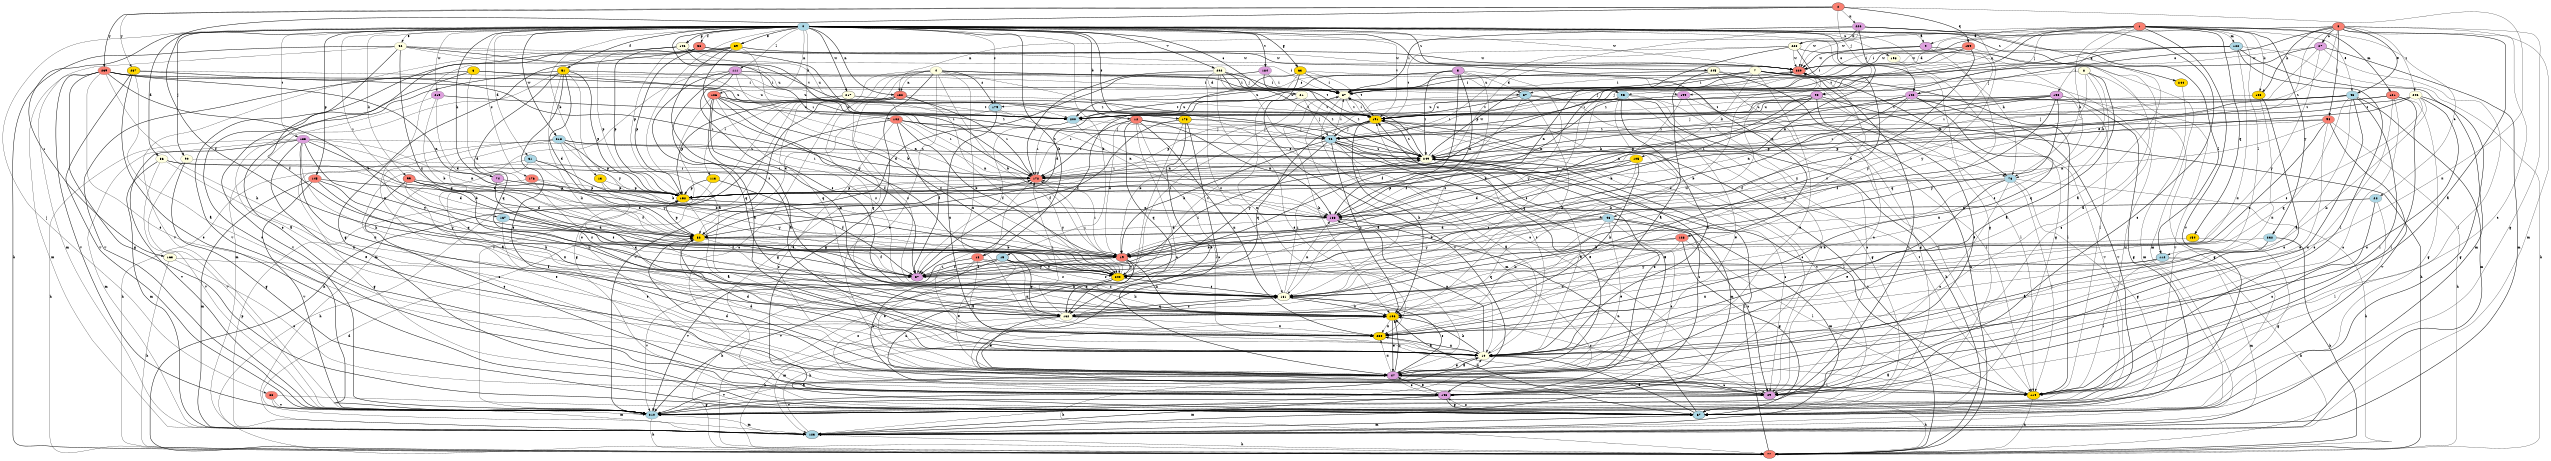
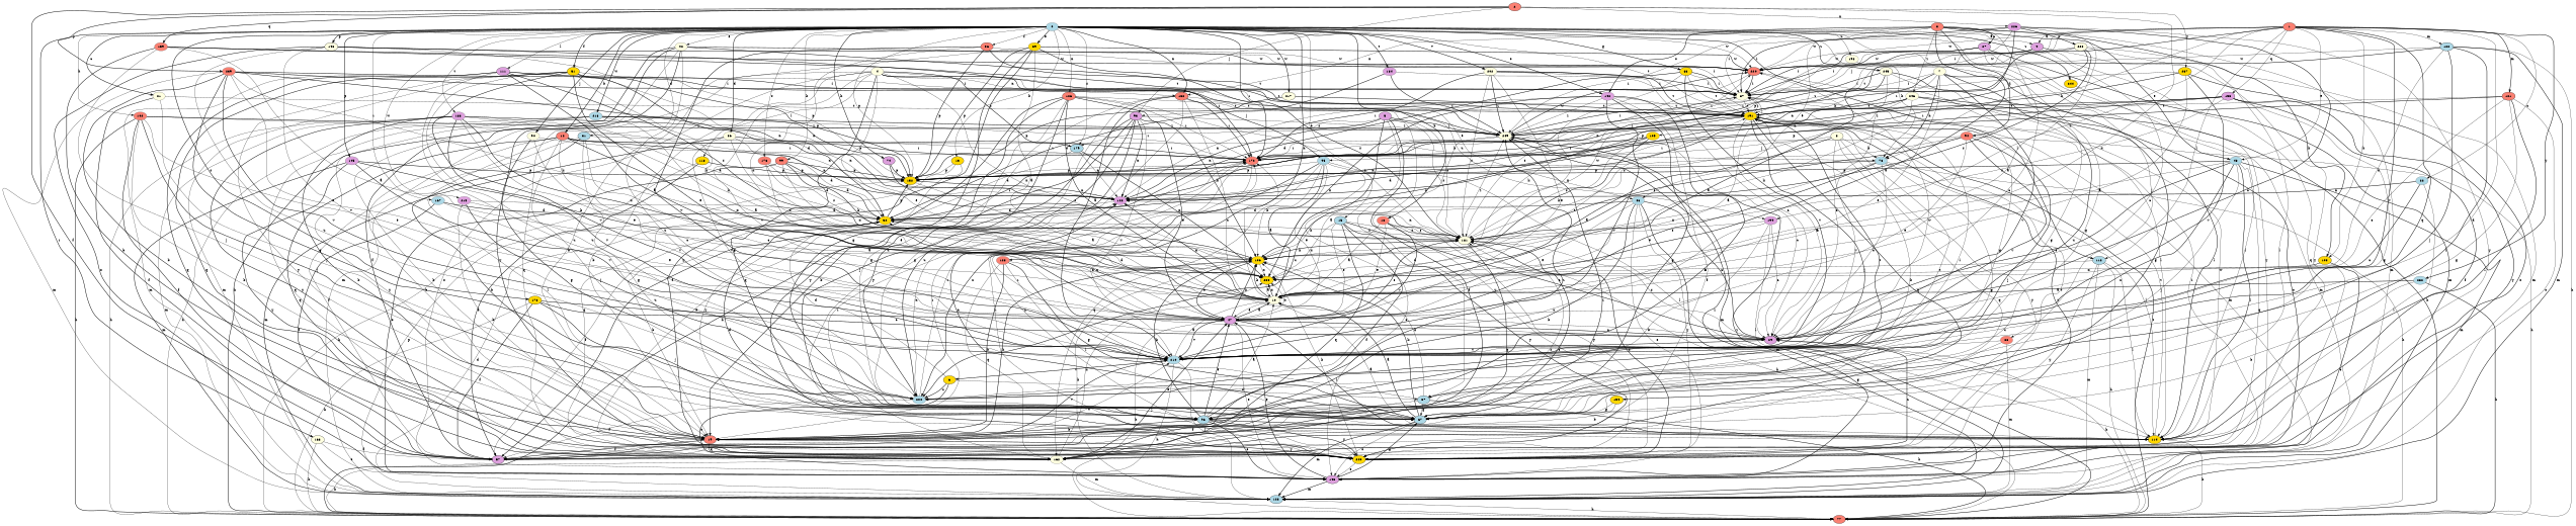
  strict digraph {
    node [color=black fillcolor=salmon style=filled]
    edge [style=solid]
    0 [color=gray40 fillcolor=lightblue]
    9 [fillcolor=plum]
    12
    13 [fillcolor=gold]
    15 [fillcolor=lightblue]
    18 [color=gray40]
    21 [color=gray40 fillcolor=lightyellow]
    31 [fillcolor=lightblue]
    36 [color=gray40 fillcolor=lightyellow]
    39 [color=gray40 fillcolor=gold]
    42 [color=gray40 fillcolor=lightyellow]
    51 [fillcolor=gold]
    56
    63 [fillcolor=gold]
    67 [fillcolor=lightblue]
    74 [fillcolor=plum]
    76 [color=gray40 fillcolor=lightblue]
    88 [color=gray40]
    90 [color=gray40 fillcolor=lightyellow]
    99
    102 [color=gray40]
    111 [fillcolor=plum]
    112 [fillcolor=lightblue]
    126
    128 [color=gray40]
    132
    142 [color=gray40 fillcolor=plum]
-   145 [color=gray40]
+   145 [color=gray40 fillcolor=plum]
    146 [fillcolor=lightyellow]
    152 [fillcolor=gold]
    163 [fillcolor=lightyellow]
    167 [color=gray40 fillcolor=lightblue]
    172 [color=gray40]
    176 [color=gray40]
    178 [fillcolor=gold]
    179 [fillcolor=lightblue]
    183 [color=gray40 fillcolor=plum]
    184 [color=gray40 fillcolor=plum]
    191 [color=gray40 fillcolor=gold]
    198 [color=gray40 fillcolor=lightyellow]
    202 [color=gray40 fillcolor=lightyellow]
    215 [color=gray40 fillcolor=plum]
    217 [fillcolor=lightyellow]
    218 [color=gray40 fillcolor=lightblue]
    220
    244 [fillcolor=gold]
    245 [fillcolor=lightyellow]
    87 [color=gray40 fillcolor=lightyellow]
    29 [fillcolor=plum]
    162 [color=gray40 fillcolor=lightyellow]
    240 [fillcolor=gold]
    230 [fillcolor=gold]
    19
    133 [color=gray40 fillcolor=plum]
    114 [fillcolor=gold]
    96 [fillcolor=lightblue]
    57 [fillcolor=plum]
    47 [fillcolor=plum]
    181 [fillcolor=lightyellow]
    210 [color=gray40 fillcolor=lightblue]
    10 [color=gray40 fillcolor=lightyellow]
    77
    123 [fillcolor=lightblue]
    n64 [color=gray40 fillcolor=gold label=32]
    200 [color=gray40 fillcolor=lightblue]
    106 [color=gray40 fillcolor=gold]
    249 [color=gray40 fillcolor=lightyellow]
    143 [fillcolor=plum]
    1
    22 [color=gray40 fillcolor=lightblue]
    37 [fillcolor=lightblue]
    43 [color=gray40 fillcolor=lightblue]
    93 [fillcolor=plum]
    103 [fillcolor=gold]
    121
    122 [fillcolor=lightblue]
    153 [fillcolor=plum]
    154 [fillcolor=gold]
    199 [color=gray40 fillcolor=plum]
    232 [color=gray40 fillcolor=lightblue]
    2
    159 [color=gray40]
    226 [color=gray40 fillcolor=plum]
    237 [fillcolor=gold]
    239 [color=gray40]
    228 [fillcolor=lightyellow]
    3
    27 [fillcolor=plum]
    46 [color=gray40 fillcolor=lightblue]
    94 [color=gray40]
    246 [color=gray40 fillcolor=lightyellow]
    4 [color=gray40 fillcolor=lightyellow]
    95 [color=gray40 fillcolor=lightblue]
    113 [fillcolor=gold]
    5 [fillcolor=plum]
    6 [fillcolor=gold]
    7 [color=gray40 fillcolor=lightyellow]
    105 [color=gray40 fillcolor=gold]
    8 [fillcolor=lightyellow]
    0 -> 9 [label=a]
    0 -> 12 [label=b style=bold]
    0 -> 13 [label=b]
    0 -> 15 [label=b]
    0 -> 18 [label=b style=bold]
    0 -> 21 [label=c style=bold]
    0 -> 31 [label=d]
    0 -> 36 [label=d style=bold]
    0 -> 39 [label=e style=bold]
    0 -> 42 [label=e]
    0 -> 51 [label=f style=bold]
    0 -> 56 [label=f]
    0 -> 63 [label=g style=bold]
    0 -> 67 [label=g]
    0 -> 74 [label=h style=bold]
    0 -> 76 [label=h]
    0 -> 88 [label=j]
    0 -> 90 [label=j style=bold]
    0 -> 99 [label=k]
    0 -> 102 [label=k]
    0 -> 111 [label=l]
    0 -> 112 [label=l style=bold]
    0 -> 126 [label=n]
    0 -> 128 [label=n style=bold]
    0 -> 132 [label=n style=bold]
    0 -> 142 [label=o style=bold]
    0 -> 145 [label=p style=bold]
    0 -> 146 [label=p style=bold]
    0 -> 152 [label=p]
    0 -> 163 [label=r style=bold]
    0 -> 167 [label=r]
    0 -> 172 [label=r style=bold]
    0 -> 176 [label=s]
    0 -> 178 [label=s style=bold]
    0 -> 179 [label=s]
    0 -> 183 [label=t]
    0 -> 184 [label=t style=bold]
    0 -> 191 [label=t]
    0 -> 198 [label=u]
    0 -> 202 [label=v style=bold]
    0 -> 215 [label=w]
    0 -> 217 [label=w style=bold]
    0 -> 218 [label=w style=bold]
    0 -> 220 [label=w]
    0 -> 244 [label=z style=bold]
    0 -> 245 [label=z style=bold]
    9 -> 220 [label=w style=bold]
    9 -> 87 [label=i style=bold]
    9 -> 29 [label=c]
    9 -> 162 [label=q]
    9 -> 240 [label=y]
    12 -> 76 [label=h]
    12 -> 172 [label=r style=bold]
    12 -> 29 [label=c]
    12 -> 162 [label=q style=bold]
    12 -> 230 [label=x style=bold]
    12 -> 19 [label=b]
    12 -> 133 [label=n style=bold]
    12 -> 114 [label=l]
    12 -> 96 [label=j]
    13 -> 152 [label=p]
    13 -> 162 [label=q]
    13 -> 240 [label=y]
    15 -> 29 [label=c style=bold]
    15 -> 162 [label=q style=bold]
    15 -> 240 [label=y style=bold]
    15 -> 230 [label=x]
    15 -> 57 [label=f style=bold]
    15 -> 47 [label=e]
    15 -> 181 [label=s]
    18 -> 240 [label=y]
    18 -> 47 [label=e]
    18 -> 181 [label=s]
    18 -> 210 [label=v style=bold]
    18 -> 10 [label=a]
    18 -> 77 [label=h]
    21 -> 191 [label=t]
    21 -> 96 [label=j]
    21 -> 57 [label=f style=bold]
    31 -> 67 [label=g]
    31 -> 172 [label=r]
    31 -> 29 [label=c]
    31 -> 19 [label=b style=bold]
    31 -> 57 [label=f]
    36 -> 172 [label=r style=bold]
    36 -> 230 [label=x]
    36 -> 210 [label=v]
    36 -> 123 [label=m style=bold]
    36 -> n64 [label=d]
    39 -> 67 [label=g style=bold]
    39 -> 152 [label=p style=bold]
    39 -> 220 [label=w style=bold]
    39 -> 240 [label=y style=bold]
    39 -> 19 [label=b]
    39 -> 181 [label=s style=bold]
    39 -> 10 [label=a]
    42 -> 191 [label=t style=bold]
    42 -> 220 [label=w]
    42 -> 87 [label=i]
    42 -> 240 [label=y style=bold]
    42 -> 57 [label=f style=bold]
    42 -> 77 [label=h style=bold]
    42 -> 123 [label=m]
    42 -> 200 [label=u]
    51 -> 152 [label=p style=bold]
    51 -> 87 [label=i]
    51 -> 162 [label=q style=bold]
    51 -> 240 [label=y]
    51 -> 47 [label=e style=bold]
    51 -> 210 [label=v style=bold]
    51 -> 123 [label=m]
    51 -> n64 [label=d style=bold]
    51 -> 200 [label=u]
    51 -> 106 [label=k]
    56 -> 152 [label=p style=bold]
    56 -> 220 [label=w]
    56 -> 230 [label=x]
    56 -> 210 [label=v style=bold]
    56 -> 249 [label=z style=bold]
    63 -> 67 [label=g]
    63 -> 191 [label=t]
    63 -> 87 [label=i style=bold]
    63 -> 230 [label=x]
    63 -> 210 [label=v style=bold]
    63 -> n64 [label=d style=bold]
    67 -> 191 [label=t]
    67 -> 133 [label=n style=bold]
    67 -> 10 [label=a style=bold]
    67 -> 123 [label=m style=bold]
    67 -> 106 [label=k style=bold]
    67 -> 143 [label=o]
    74 -> 152 [label=p style=bold]
    74 -> 181 [label=s style=bold]
    76 -> 67 [label=g]
    76 -> 152 [label=p style=bold]
    76 -> 29 [label=c]
    76 -> 230 [label=x]
    76 -> 114 [label=l]
    76 -> 47 [label=e style=bold]
    76 -> 77 [label=h]
    88 -> 67 [label=g]
    88 -> 210 [label=v]
    88 -> 123 [label=m]
    90 -> 67 [label=g style=bold]
    90 -> 172 [label=r]
    90 -> 210 [label=v]
    99 -> 152 [label=p style=bold]
    99 -> 230 [label=x]
    99 -> n64 [label=d style=bold]
    99 -> 106 [label=k style=bold]
    99 -> 143 [label=o style=bold]
-   102 -> 19 [label=b style=bold]
+   102 -> 19 [label=b]
    102 -> 133 [label=n]
    102 -> 96 [label=j style=bold]
    102 -> 57 [label=f style=bold]
    102 -> 47 [label=e]
    102 -> 77 [label=h style=bold]
    102 -> 249 [label=z style=bold]
    111 -> 87 [label=i style=bold]
    111 -> 162 [label=q style=bold]
    111 -> 133 [label=n]
    111 -> 181 [label=s style=bold]
    111 -> 10 [label=a style=bold]
    111 -> 123 [label=m]
    111 -> 200 [label=u]
    112 -> 240 [label=y]
-   112 -> 230 [label=x style=bold]
+   112 -> 230 [label=x]
    112 -> 114 [label=l]
    112 -> 77 [label=h]
    112 -> 123 [label=m]
    126 -> 67 [label=g]
    126 -> 172 [label=r]
    126 -> 191 [label=t]
    126 -> 240 [label=y style=bold]
    126 -> 57 [label=f style=bold]
    126 -> 181 [label=s]
    126 -> 10 [label=a style=bold]
    126 -> 200 [label=u style=bold]
    126 -> 106 [label=k style=bold]
    128 -> 67 [label=g style=bold]
    128 -> 162 [label=q]
    128 -> 230 [label=x]
    128 -> 19 [label=b style=bold]
    128 -> 114 [label=l]
    132 -> 67 [label=g]
    132 -> 172 [label=r style=bold]
    132 -> 191 [label=t]
    132 -> 29 [label=c]
    132 -> 162 [label=q]
    132 -> 240 [label=y]
    132 -> 181 [label=s]
    132 -> 210 [label=v style=bold]
    142 -> 67 [label=g style=bold]
    142 -> 191 [label=t]
    142 -> 230 [label=x style=bold]
    142 -> 19 [label=b style=bold]
    142 -> 133 [label=n]
    142 -> 57 [label=f]
    142 -> 210 [label=v style=bold]
-   142 -> 249 [label=z style=bold]
+   142 -> 249 [label=z]
    145 -> 152 [label=p style=bold]
    145 -> 240 [label=y style=bold]
    145 -> 210 [label=v style=bold]
    145 -> 123 [label=m style=bold]
    145 -> 106 [label=k style=bold]
    146 -> 152 [label=p]
    146 -> 172 [label=r style=bold]
    146 -> 220 [label=w style=bold]
    146 -> 210 [label=v]
    146 -> 200 [label=u]
    146 -> 143 [label=o style=bold]
    152 -> 133 [label=n style=bold]
    152 -> 10 [label=a]
    163 -> 57 [label=f]
    163 -> 77 [label=h]
    163 -> 143 [label=o]
    167 -> 57 [label=f style=bold]
    167 -> 47 [label=e]
    167 -> n64 [label=d style=bold]
    172 -> 152 [label=p]
    172 -> 240 [label=y]
    176 -> 152 [label=p]
    176 -> 47 [label=e]
    176 -> 181 [label=s]
    176 -> n64 [label=d]
    178 -> 29 [label=c style=bold]
    178 -> 96 [label=j style=bold]
    178 -> 57 [label=f style=bold]
    178 -> 47 [label=e style=bold]
    178 -> 77 [label=h]
    179 -> 230 [label=x style=bold]
    179 -> 133 [label=n]
    179 -> n64 [label=d]
    183 -> 240 [label=y style=bold]
    183 -> 230 [label=x style=bold]
    183 -> 19 [label=b style=bold]
    183 -> 133 [label=n]
-   183 -> 47 [label=e style=bold]
+   183 -> 47 [label=e]
    183 -> 210 [label=v style=bold]
    183 -> 77 [label=h]
    183 -> 123 [label=m]
    183 -> n64 [label=d]
    183 -> 106 [label=k]
    183 -> 249 [label=z]
    184 -> 87 [label=i]
    184 -> n64 [label=d style=bold]
    184 -> 249 [label=z style=bold]
    191 -> 87 [label=i]
    191 -> 29 [label=c]
    191 -> 162 [label=q style=bold]
    191 -> 19 [label=b]
    191 -> 96 [label=j style=bold]
    191 -> 106 [label=k style=bold]
    191 -> 249 [label=z style=bold]
    198 -> 67 [label=g]
    202 -> 172 [label=r style=bold]
    202 -> 191 [label=t style=bold]
    202 -> 87 [label=i style=bold]
    202 -> 29 [label=c]
    202 -> 47 [label=e]
    202 -> 181 [label=s]
    202 -> 249 [label=z style=bold]
    215 -> 19 [label=b]
    215 -> 10 [label=a]
    215 -> n64 [label=d]
    215 -> 200 [label=u style=bold]
    217 -> 152 [label=p style=bold]
    217 -> 191 [label=t style=bold]
    218 -> 152 [label=p style=bold]
    218 -> 172 [label=r]
    218 -> 162 [label=q]
    218 -> 240 [label=y]
    218 -> 19 [label=b]
    218 -> 10 [label=a]
    218 -> 77 [label=h]
    218 -> 249 [label=z style=bold]
    220 -> 87 [label=i style=bold]
    220 -> 181 [label=s]
    244 -> 123 [label=m]
    245 -> 87 [label=i style=bold]
    245 -> 29 [label=c]
    245 -> 114 [label=l]
    245 -> 10 [label=a style=bold]
    245 -> 77 [label=h style=bold]
    87 -> 191 [label=t]
    87 -> 10 [label=a]
    87 -> 123 [label=m]
    87 -> 106 [label=k]
    29 -> 181 [label=s]
    29 -> 210 [label=v style=bold]
    29 -> 77 [label=h]
    162 -> 172 [label=r]
    162 -> 220 [label=w]
    162 -> 230 [label=x]
    162 -> 47 [label=e style=bold]
    162 -> 181 [label=s style=bold]
    162 -> 77 [label=h]
    162 -> 123 [label=m]
    240 -> 172 [label=r]
    240 -> 191 [label=t]
    240 -> 87 [label=i]
    240 -> 29 [label=c style=bold]
    240 -> 181 [label=s style=bold]
    240 -> 106 [label=k]
    240 -> 143 [label=o]
    230 -> 10 [label=a]
    19 -> 172 [label=r]
    19 -> 162 [label=q style=bold]
    19 -> 240 [label=y style=bold]
    19 -> 57 [label=f style=bold]
    19 -> 210 [label=v style=bold]
    19 -> 106 [label=k style=bold]
    133 -> n64 [label=d]
    114 -> 191 [label=t]
    114 -> 10 [label=a]
    114 -> 77 [label=h]
    114 -> n64 [label=d style=bold]
    96 -> 87 [label=i]
    96 -> 240 [label=y style=bold]
    96 -> 19 [label=b style=bold]
    96 -> 114 [label=l style=bold]
    96 -> 47 [label=e style=bold]
    96 -> 10 [label=a]
    96 -> 106 [label=k style=bold]
    96 -> 249 [label=z style=bold]
    96 -> 143 [label=o style=bold]
    57 -> 181 [label=s]
    57 -> 210 [label=v]
    57 -> 249 [label=z style=bold]
    47 -> 29 [label=c style=bold]
    47 -> 230 [label=x]
    47 -> 114 [label=l style=bold]
    47 -> 181 [label=s style=bold]
    47 -> 210 [label=v style=bold]
    47 -> 10 [label=a style=bold]
    47 -> 77 [label=h]
    47 -> n64 [label=d]
    47 -> 106 [label=k style=bold]
    47 -> 143 [label=o]
    181 -> 220 [label=w]
    181 -> 162 [label=q style=bold]
    181 -> 133 [label=n]
    181 -> 106 [label=k style=bold]
    181 -> 249 [label=z]
    210 -> 220 [label=w]
    210 -> 10 [label=a]
    210 -> 77 [label=h]
-   210 -> 123 [label=m]
+   210 -> 123 [label=l]
    10 -> 172 [label=r]
    10 -> 191 [label=t]
    10 -> 230 [label=x style=bold]
    10 -> 133 [label=n style=bold]
    10 -> 47 [label=e]
    10 -> n64 [label=d style=bold]
    10 -> 106 [label=k style=bold]
    77 -> 191 [label=t style=bold]
    77 -> 249 [label=z style=bold]
    123 -> 152 [label=p]
    123 -> 77 [label=h]
    123 -> n64 [label=d]
    123 -> 106 [label=k]
    n64 -> 152 [label=p style=bold]
    n64 -> 172 [label=r style=bold]
    n64 -> 19 [label=b]
    n64 -> 57 [label=f]
    n64 -> 181 [label=s]
    200 -> 172 [label=r]
    200 -> 133 [label=n]
    200 -> 96 [label=j]
    200 -> 57 [label=f]
    106 -> 230 [label=x]
    106 -> 47 [label=e style=bold]
    249 -> 172 [label=r]
    249 -> 220 [label=w style=bold]
    249 -> 87 [label=i style=bold]
    249 -> 29 [label=c]
    249 -> 10 [label=a]
    249 -> 123 [label=m style=bold]
    143 -> 67 [label=g style=bold]
    143 -> 191 [label=t style=bold]
    143 -> 47 [label=e style=bold]
    143 -> 123 [label=m style=bold]
    143 -> 249 [label=z style=bold]
    1 -> 9 [label=a]
    1 -> 76 [label=h]
    1 -> 112 [label=l]
    1 -> 172 [label=r style=bold]
    1 -> 220 [label=w]
    1 -> 87 [label=i]
    1 -> 210 [label=v style=bold]
    1 -> 22 [label=c]
    1 -> 37 [label=d]
    1 -> 43 [label=e]
    1 -> 93 [label=j]
    1 -> 103 [label=k]
    1 -> 121 [label=m style=bold]
    1 -> 122 [label=m]
    1 -> 153 [label=q]
    1 -> 154 [label=q style=bold]
    1 -> 199 [label=u]
    1 -> 232 [label=y style=bold]
    22 -> 29 [label=c style=bold]
    22 -> 133 [label=n style=bold]
    22 -> 114 [label=l]
    37 -> 67 [label=g]
    37 -> 172 [label=r]
    37 -> 191 [label=t style=bold]
    37 -> 57 [label=f]
    37 -> 77 [label=h style=bold]
    37 -> 106 [label=k]
    43 -> 152 [label=p style=bold]
    43 -> 29 [label=c style=bold]
    43 -> 162 [label=q]
    43 -> 114 [label=l style=bold]
    43 -> 96 [label=j]
    43 -> 10 [label=a]
    43 -> 123 [label=m style=bold]
    43 -> 200 [label=u style=bold]
    93 -> 19 [label=b style=bold]
    93 -> 133 [label=n style=bold]
    93 -> 96 [label=j style=bold]
    93 -> 47 [label=e style=bold]
    93 -> 210 [label=v]
    93 -> 77 [label=h style=bold]
    93 -> 200 [label=u style=bold]
    93 -> 249 [label=z]
    103 -> 230 [label=x]
    103 -> 200 [label=u]
    103 -> 143 [label=o style=bold]
    121 -> 67 [label=g]
    121 -> 172 [label=r style=bold]
    121 -> 191 [label=t]
    121 -> 29 [label=c]
    121 -> 114 [label=l style=bold]
    121 -> 143 [label=o]
    122 -> 220 [label=w]
    122 -> 230 [label=x]
    122 -> 114 [label=l style=bold]
    122 -> 96 [label=j style=bold]
    122 -> 77 [label=h]
    122 -> 123 [label=m style=bold]
    122 -> 249 [label=z style=bold]
    153 -> 67 [label=g]
    153 -> 152 [label=p style=bold]
    153 -> 191 [label=t style=bold]
    153 -> 240 [label=y style=bold]
    153 -> 57 [label=f style=bold]
    153 -> 181 [label=s]
    153 -> 249 [label=z style=bold]
    154 -> 67 [label=g]
    154 -> 19 [label=b]
    199 -> 29 [label=c]
    199 -> 19 [label=b]
    199 -> 114 [label=l]
    199 -> 181 [label=s]
    199 -> 200 [label=u]
    232 -> 19 [label=b]
    232 -> 10 [label=a style=bold]
    232 -> 77 [label=h style=bold]
    2 -> 230 [label=x]
    2 -> 57 [label=f style=bold]
    2 -> 93 [label=j]
    2 -> 159 [label=q style=bold]
    2 -> 226 [label=x]
    2 -> 237 [label=y]
    2 -> 239 [label=y style=bold]
    159 -> 191 [label=t style=bold]
    159 -> 220 [label=w style=bold]
    159 -> 19 [label=b style=bold]
    159 -> 96 [label=j]
    159 -> 10 [label=a]
    226 -> 152 [label=p]
    226 -> 220 [label=w]
    226 -> 87 [label=i style=bold]
    226 -> 29 [label=c style=bold]
    226 -> 240 [label=y]
    226 -> 133 [label=n style=bold]
    226 -> 10 [label=a]
    226 -> 228 [label=x style=bold]
    237 -> 172 [label=r style=bold]
    237 -> 87 [label=i]
    237 -> 210 [label=v style=bold]
    237 -> 10 [label=a]
    237 -> 143 [label=o style=bold]
    239 -> 67 [label=g style=bold]
    239 -> 87 [label=i style=bold]
    239 -> 19 [label=b style=bold]
    239 -> 133 [label=n style=bold]
    239 -> 47 [label=e]
    239 -> 210 [label=v style=bold]
    239 -> 123 [label=m]
    239 -> 106 [label=k]
    239 -> 249 [label=z style=bold]
    228 -> 172 [label=r]
    228 -> 191 [label=t]
    228 -> 220 [label=w]
    228 -> 133 [label=n style=bold]
    228 -> 114 [label=l]
    228 -> 181 [label=s style=bold]
    228 -> 123 [label=m]
-   3 -> 67 [label=g]
    3 -> 132 [label=n]
    3 -> 142 [label=o style=bold]
    3 -> 87 [label=i]
    3 -> 29 [label=c]
    3 -> 10 [label=a style=bold]
    3 -> 123 [label=m]
    3 -> 249 [label=z]
    3 -> 43 [label=e style=bold]
    3 -> 103 [label=k style=bold]
    3 -> 27 [label=c style=bold]
    3 -> 46 [label=e]
    3 -> 94 [label=j style=bold]
    3 -> 246 [label=z]
    27 -> 172 [label=r]
    27 -> 220 [label=w]
    27 -> 87 [label=i style=bold]
    27 -> 240 [label=y]
    27 -> 114 [label=l]
    27 -> 123 [label=m style=bold]
    46 -> 29 [label=c style=bold]
    46 -> 240 [label=y]
    46 -> 19 [label=b style=bold]
    46 -> 47 [label=e]
    46 -> 123 [label=m style=bold]
    46 -> n64 [label=d]
    46 -> 106 [label=k]
    46 -> 143 [label=o]
    94 -> 172 [label=r]
    94 -> 133 [label=n]
    94 -> 96 [label=j style=bold]
    94 -> 47 [label=e]
    94 -> 181 [label=s style=bold]
    94 -> 210 [label=v style=bold]
    94 -> 77 [label=h]
    246 -> 67 [label=g style=bold]
    246 -> 152 [label=p style=bold]
    246 -> 191 [label=t style=bold]
    246 -> 181 [label=s]
    246 -> 106 [label=k]
    246 -> 143 [label=o style=bold]
    4 -> 67 [label=g style=bold]
    4 -> 132 [label=n]
    4 -> 179 [label=s style=bold]
    4 -> 162 [label=q]
    4 -> 230 [label=x]
    4 -> 19 [label=b]
    4 -> 47 [label=e]
    4 -> 210 [label=v]
    4 -> 143 [label=o]
    4 -> 199 [label=u]
    4 -> 46 [label=e]
    4 -> 95 [label=j style=bold]
    4 -> 113 [label=l]
    95 -> 152 [label=p]
    95 -> 162 [label=q]
    95 -> 114 [label=l]
    95 -> 47 [label=e]
    95 -> 10 [label=a style=bold]
    95 -> 200 [label=u style=bold]
    95 -> 106 [label=k]
    95 -> 143 [label=o]
    113 -> 152 [label=p style=bold]
    113 -> 57 [label=f style=bold]
    113 -> 77 [label=h]
    5 -> 179 [label=s]
    5 -> 240 [label=y]
    5 -> 133 [label=n style=bold]
    5 -> 57 [label=f style=bold]
    5 -> 181 [label=s]
    5 -> 200 [label=u style=bold]
    5 -> 249 [label=z style=bold]
    5 -> 37 [label=d]
-   6 -> 210 [label=v style=bold]
+   210 -> 6 [label=v style=bold]
    6 -> n64 [label=d]
    6 -> 200 [label=u style=bold]
    6 -> 143 [label=o style=bold]
    6 -> 37 [label=d]
    7 -> 76 [label=h style=bold]
    7 -> 87 [label=i]
    7 -> 133 [label=n style=bold]
    7 -> 114 [label=l style=bold]
    7 -> 47 [label=e]
    7 -> 210 [label=v style=bold]
    7 -> 200 [label=u style=bold]
    7 -> 105 [label=k]
    105 -> 172 [label=r style=bold]
    105 -> 181 [label=s]
    105 -> n64 [label=d style=bold]
    105 -> 106 [label=k style=bold]
    8 -> 76 [label=h]
    8 -> 162 [label=q]
    8 -> 240 [label=y]
    8 -> 210 [label=v]
    8 -> 10 [label=a style=bold]
    8 -> 95 [label=j]
  }
